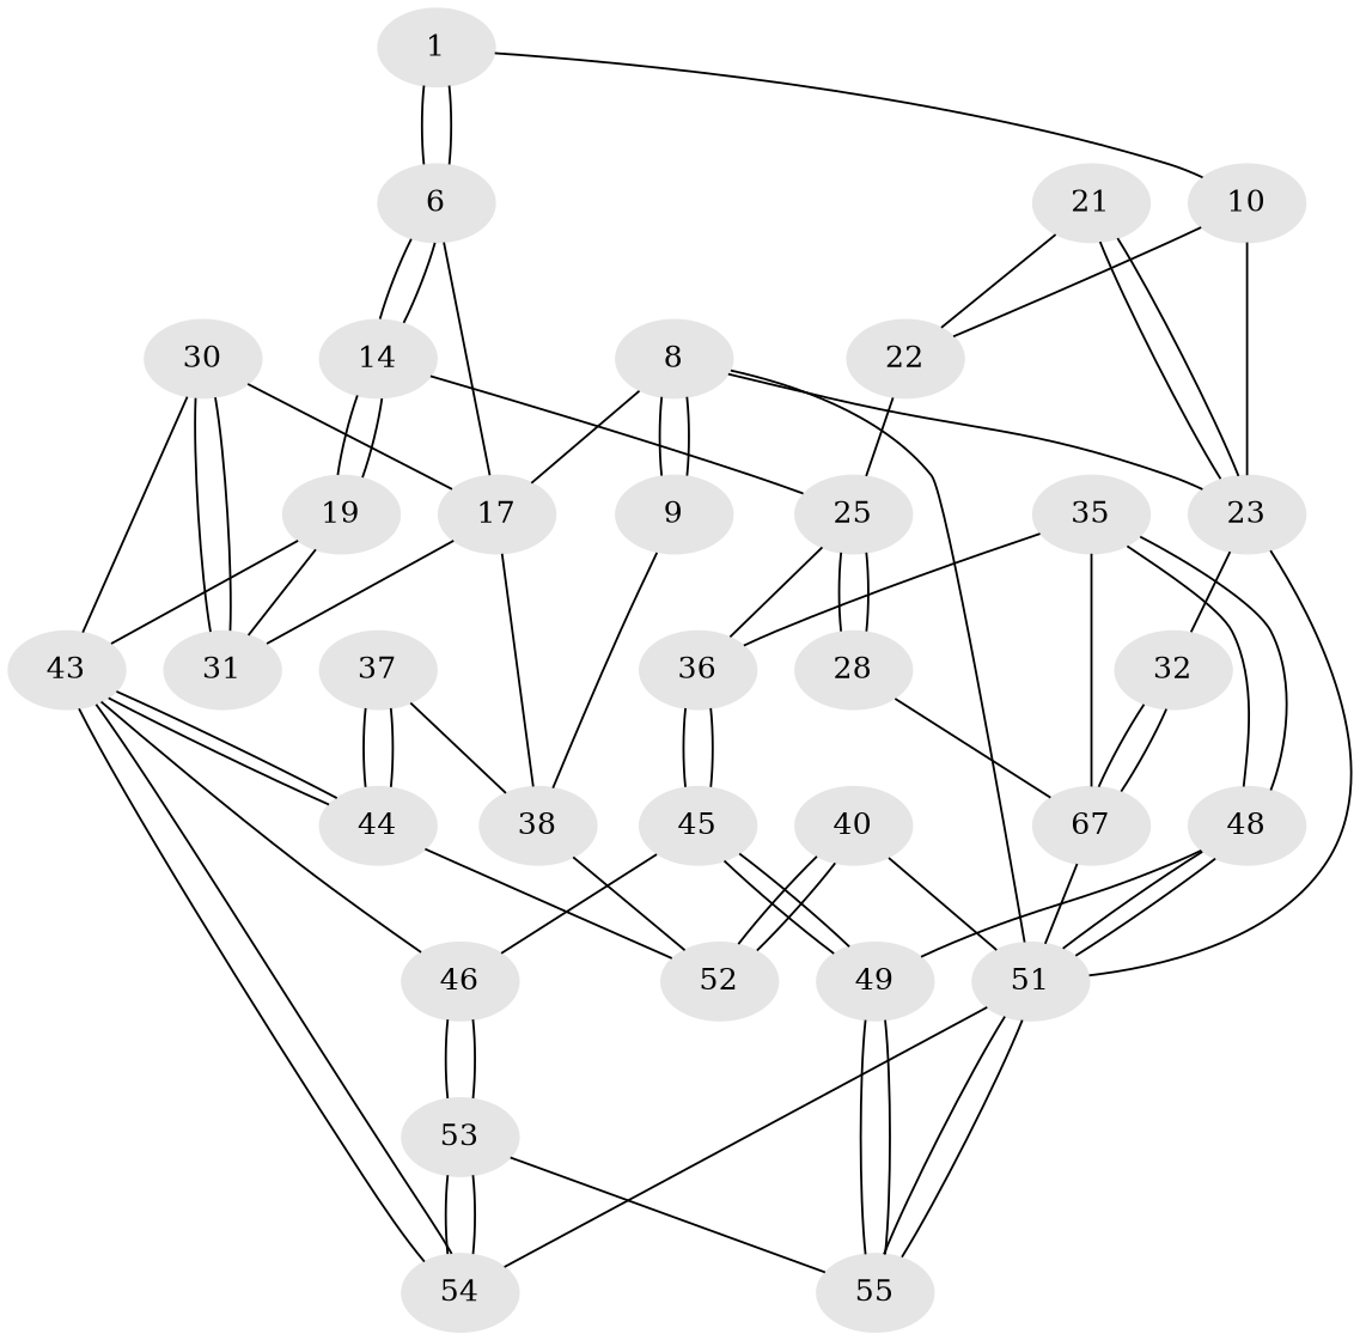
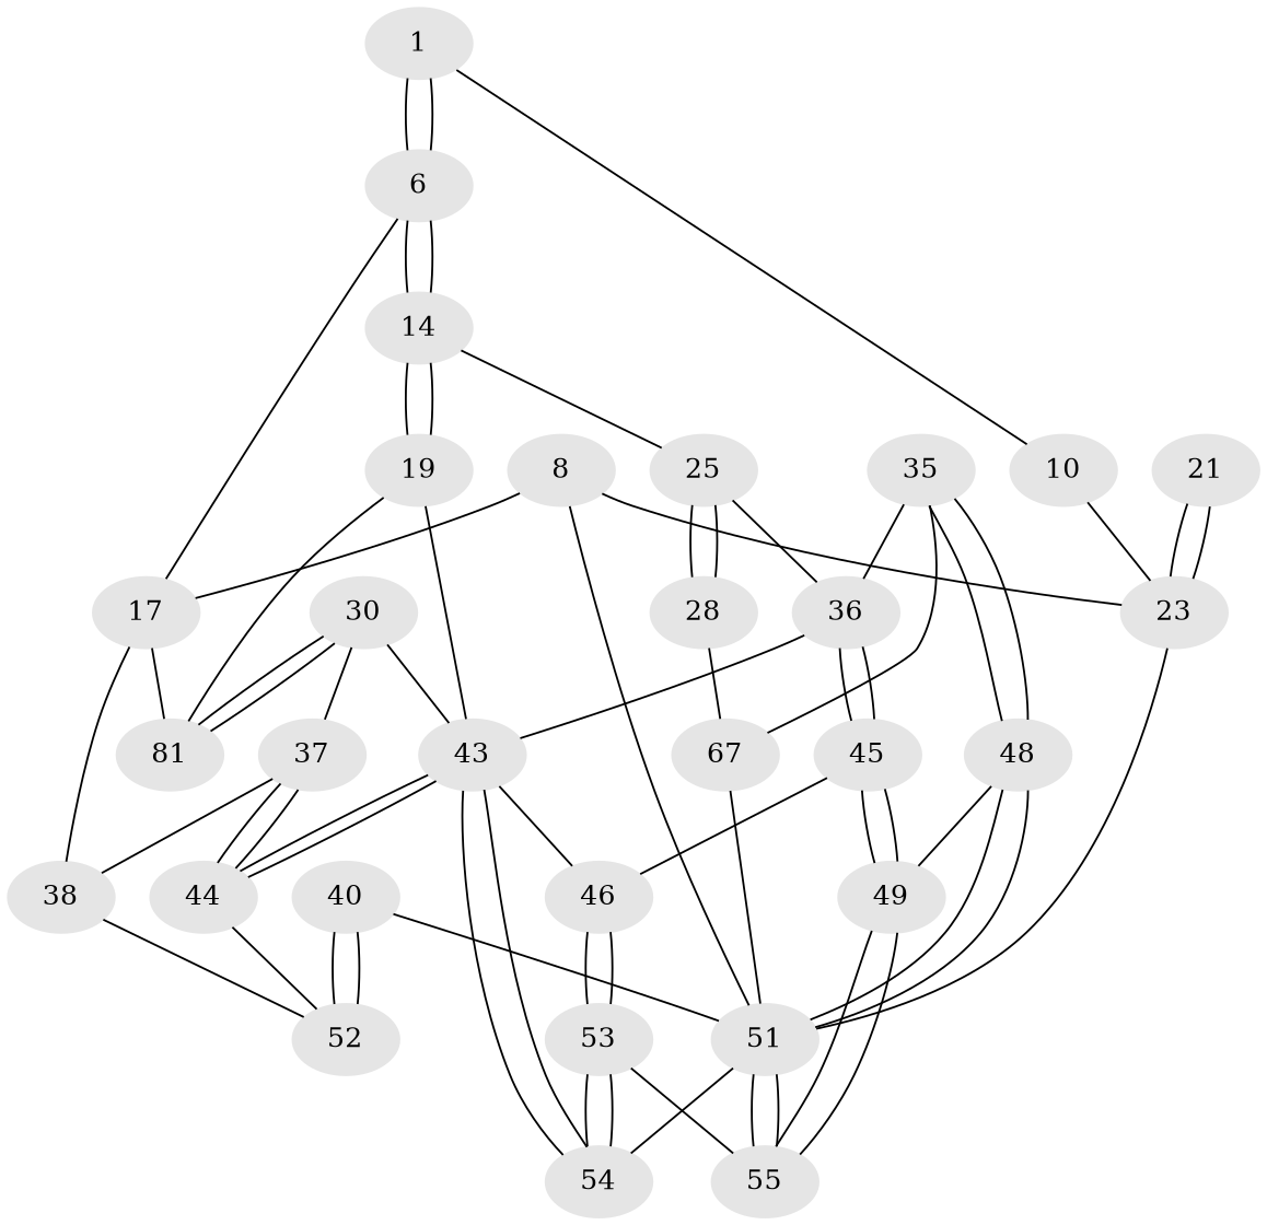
  graph {
    node [color=gray90 style=filled]
    1
    6
    10 [super="+2"]
    14
    17 [super="+16"]
    23 [super="+3+15"]
-   22 [super="+11"]
    19
    25 [super="+13+12+24"]
    38 [super="+18"]
-   31 [super="+20"]
+   31 [super="+20" label=81]
    8 [super="+5"]
-   9
    51 [super="+50"]
-   32
    54
    55
    52 [super="+39"]
    43 [super="+42+29+27"]
    28
    36 [super="+26"]
    44
    46
    21
    n25 [label=67 super="+34+33"]
    45
    30
    37
    35
    48
    49
    40
    53
    1 -- 6
    1 -- 6
    1 -- 10
    6 -- 14
    6 -- 14
    6 -- 17
    10 -- 23 [weight=2]
-   10 -- 22
    14 -- 19
    14 -- 19
    14 -- 25
    17 -- 38
    17 -- 31 [weight=2]
    23 -- 51
-   23 -- 32
-   22 -- 25 [weight=2]
    19 -- 31
    19 -- 43
    25 -- 28 [weight=2]
    25 -- 28
    25 -- 36
    38 -- 52
    8 -- 17
    8 -- 23
-   8 -- 9 [weight=2]
-   8 -- 9
    8 -- 51
-   9 -- 38
    51 -- 54
    51 -- 55
    51 -- 55
-   32 -- n25 [weight=2]
-   32 -- n25
    43 -- 54
    43 -- 54
    43 -- 44
    43 -- 44
    43 -- 46
    28 -- n25
+   36 -- 43
    36 -- 45
    36 -- 45
    44 -- 52
    46 -- 53
    46 -- 53
    21 -- 23 [weight=2]
    21 -- 23
-   21 -- 22
    n25 -- 51
    45 -- 46
    45 -- 49
    45 -- 49
    30 -- 31
    30 -- 31
    30 -- 43
-   30 -- 17
+   30 -- 37
    37 -- 38
    37 -- 44
    37 -- 44
    35 -- 36
    35 -- n25
    35 -- 48
    35 -- 48
    48 -- 51
    48 -- 51
    48 -- 49
    49 -- 55
    49 -- 55
    40 -- 51
    40 -- 52 [weight=2]
    40 -- 52
    53 -- 54
    53 -- 54
    53 -- 55
  }
